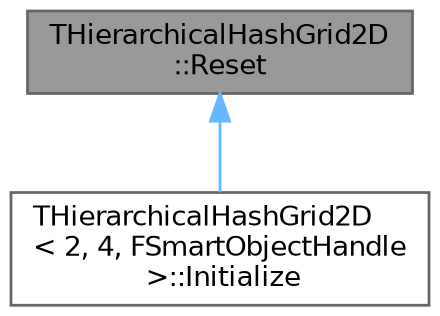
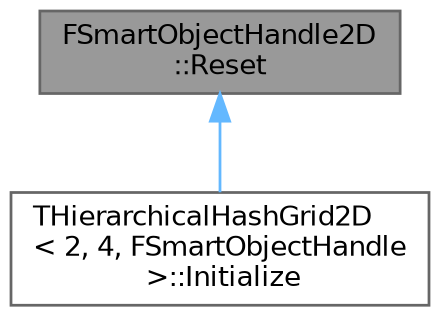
  digraph {
    rankdir=TB
    node [fontname=Helvetica fontsize=10 shape=box style=filled]
-   n1 [color=gray40 fillcolor=grey60 fontcolor=black height=0.2 label="THierarchicalHashGrid2D\l::Reset" width=0.4]
+   n1 [color=gray40 fillcolor=grey60 fontcolor=black height=0.2 label="FSmartObjectHandle2D\l::Reset" width=0.4]
    n2 [color=grey40 fillcolor=white height=0.2 label="THierarchicalHashGrid2D\l\< 2, 4, FSmartObjectHandle\l \>::Initialize" width=0.4]
    n1 -> n2 [color=steelblue1 dir=back fontname=Helvetica fontsize=10 labelfontname=Helvetica labelfontsize=10 style=solid]
  }
